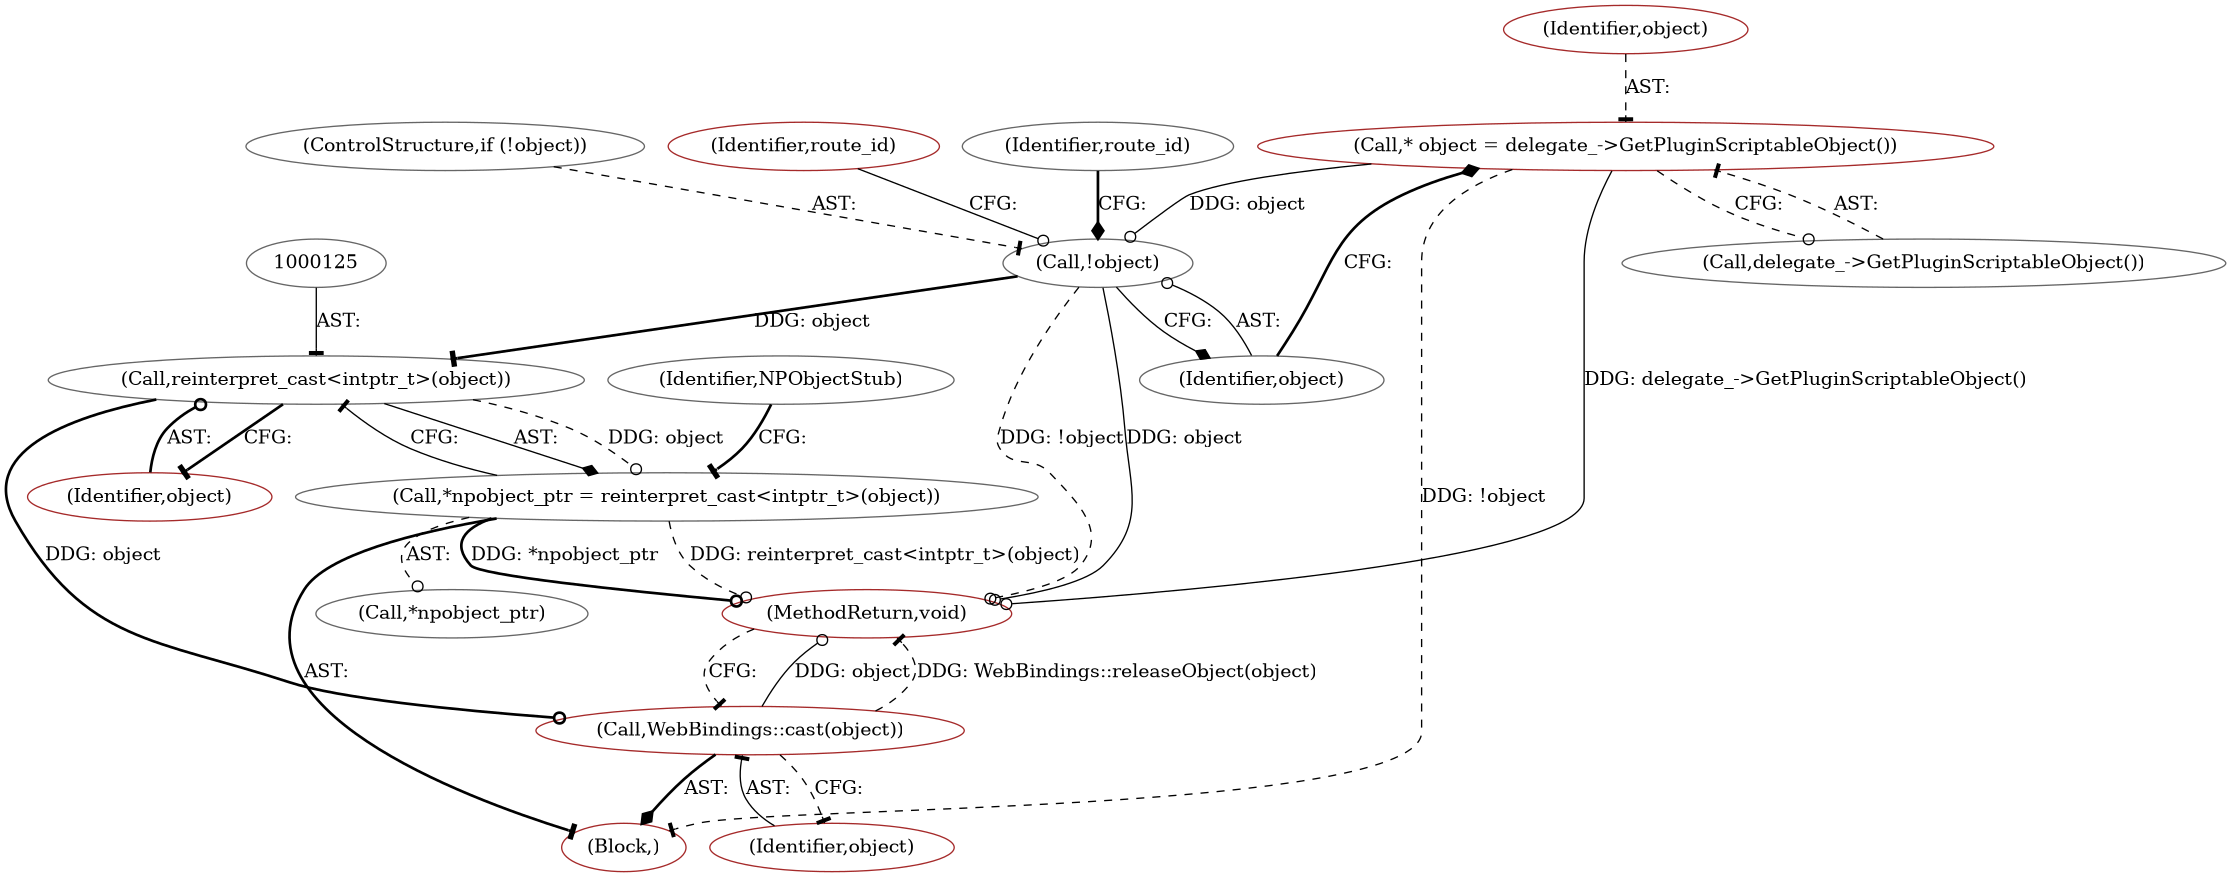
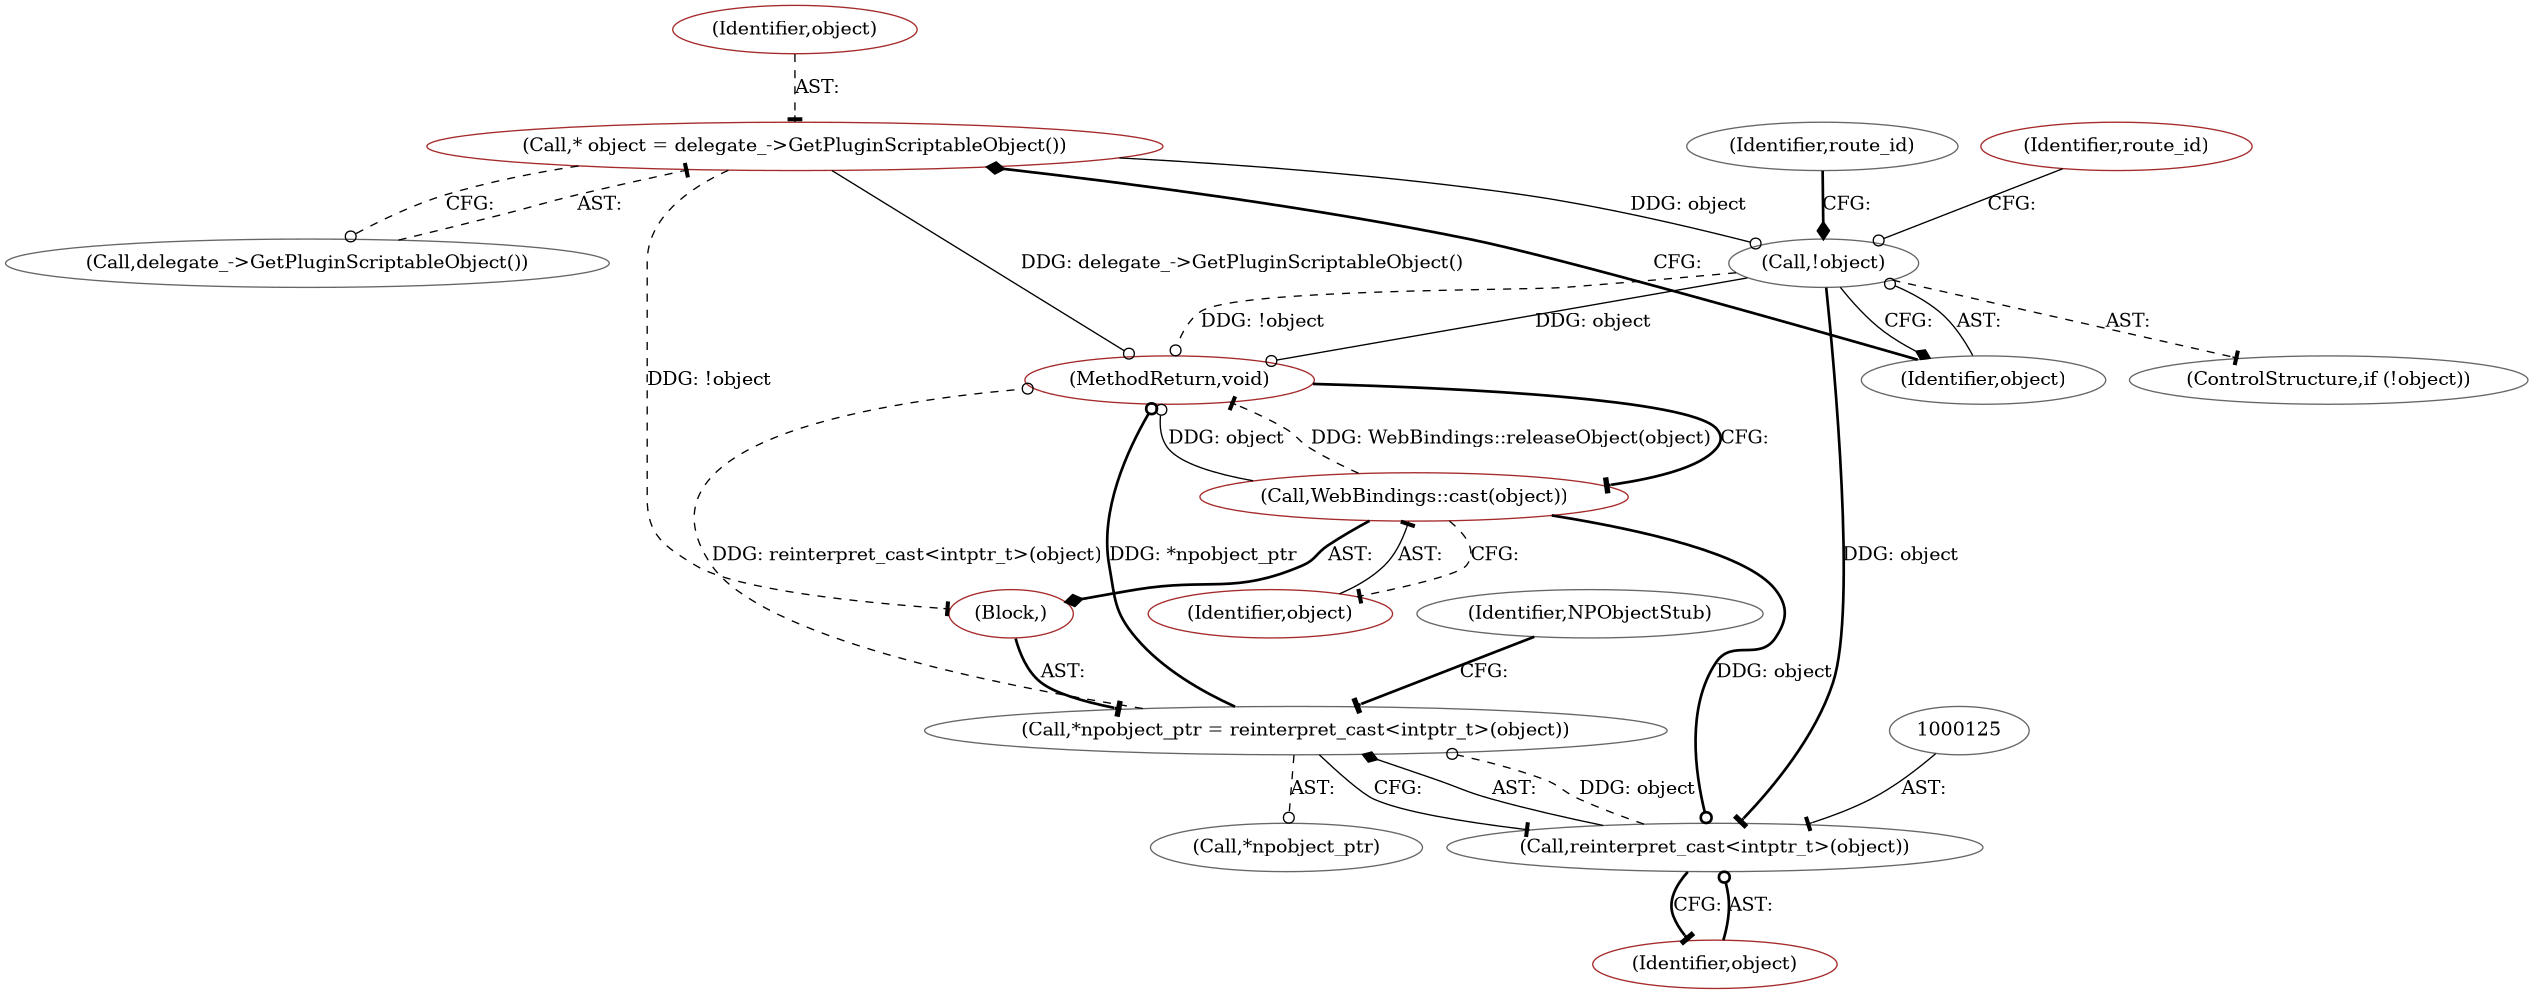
  digraph {
    node [color=gray40]
    edge [arrowhead=odot style=dashed]
    n1 [color=brown label="(Call,* object = delegate_->GetPluginScriptableObject())"]
    n2 [label="(Call,!object)"]
    n3 [color=brown label="(Block,)"]
    n4 [color=brown label="(MethodReturn,void)"]
    n5 [label="(Call,delegate_->GetPluginScriptableObject())"]
    n6 [label="(Call,reinterpret_cast<intptr_t>(object))"]
    n7 [label="(Identifier,object)"]
    n8 [label="(ControlStructure,if (!object))"]
    n9 [color=brown label="(Call,WebBindings::cast(object))"]
    n10 [label="(Call,*npobject_ptr = reinterpret_cast<intptr_t>(object))"]
    n11 [color=brown label="(Identifier,object)"]
    n12 [label="(Call,*npobject_ptr)"]
    n13 [color=brown label="(Identifier,object)"]
    n14 [color=brown label="(Identifier,object)"]
    n15 [color=brown label="(Identifier,route_id)"]
    n16 [label="(Identifier,route_id)"]
    n17 [label="(Identifier,NPObjectStub)"]
    1000125
    n1 -> n2 [label="DDG: object" style=solid]
    n1 -> n3 [arrowhead=tee label="DDG: !object"]
    n1 -> n4 [label="DDG: delegate_->GetPluginScriptableObject()" style=solid]
    n1 -> n5 [label="CFG: "]
    n2 -> n4 [label="DDG: !object"]
    n2 -> n4 [label="DDG: object" style=solid]
    n2 -> n6 [arrowhead=tee label="DDG: object" style=bold]
    n2 -> n7 [arrowhead=diamond label="CFG: " style=solid]
-   n8 -> n2 [arrowhead=tee label="AST: "]
-   n4 -> n9 [arrowhead=tee label="CFG: "]
+   n2 -> n8 [arrowhead=tee label="AST: "]
+   n4 -> n9 [arrowhead=tee label="CFG: " style=bold]
    n5 -> n1 [arrowhead=tee label="AST: "]
-   n6 -> n9 [label="DDG: object" style=bold]
+   n9 -> n6 [label="DDG: object" style=bold]
    n6 -> n10 [arrowhead=diamond label="AST: " style=solid]
    n6 -> n10 [label="DDG: object"]
    n6 -> n11 [arrowhead=tee label="CFG: " style=bold]
    n7 -> n1 [arrowhead=diamond label="CFG: " style=bold]
    n7 -> n2 [label="AST: " style=solid]
    n9 -> n3 [arrowhead=diamond label="AST: " style=bold]
    n9 -> n4 [label="DDG: object" style=solid]
    n9 -> n4 [arrowhead=tee label="DDG: WebBindings::releaseObject(object)"]
    n9 -> n13 [arrowhead=tee label="CFG: "]
-   n10 -> n3 [arrowhead=tee label="AST: " style=bold]
+   n3 -> n10 [arrowhead=tee label="AST: " style=bold]
    n10 -> n4 [label="DDG: *npobject_ptr" style=bold]
    n10 -> n4 [label="DDG: reinterpret_cast<intptr_t>(object)"]
    n10 -> n6 [arrowhead=tee label="CFG: " style=solid]
    n10 -> n12 [label="AST: "]
    n11 -> n6 [label="AST: " style=bold]
    n13 -> n9 [arrowhead=tee label="AST: " style=solid]
    n14 -> n1 [arrowhead=tee label="AST: "]
    n15 -> n2 [label="CFG: " style=solid]
    n16 -> n2 [arrowhead=diamond label="CFG: " style=bold]
    n17 -> n10 [arrowhead=tee label="CFG: " style=bold]
    1000125 -> n6 [arrowhead=tee label="AST: " style=solid]
  }
